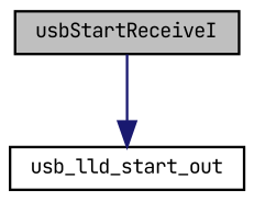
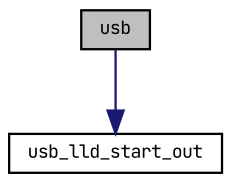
  digraph {
    rankdir=TB
    fontname="JetBrains Mono"
    node [color=black fontname="JetBrains Mono" fontsize=8 shape=record]
-   n1 [fillcolor=grey75 fontcolor=black height=0.2 label=usbStartReceiveI style=filled width=0.4]
+   n1 [fillcolor=grey75 fontcolor=black height=0.2 label=usb style=filled width=0.4]
    n2 [height=0.2 label=usb_lld_start_out width=0.4]
    n1 -> n2 [color=midnightblue fontname="JetBrains Mono" fontsize=8 labelfontname=Helvetica labelfontsize=8 style=solid]
  }
